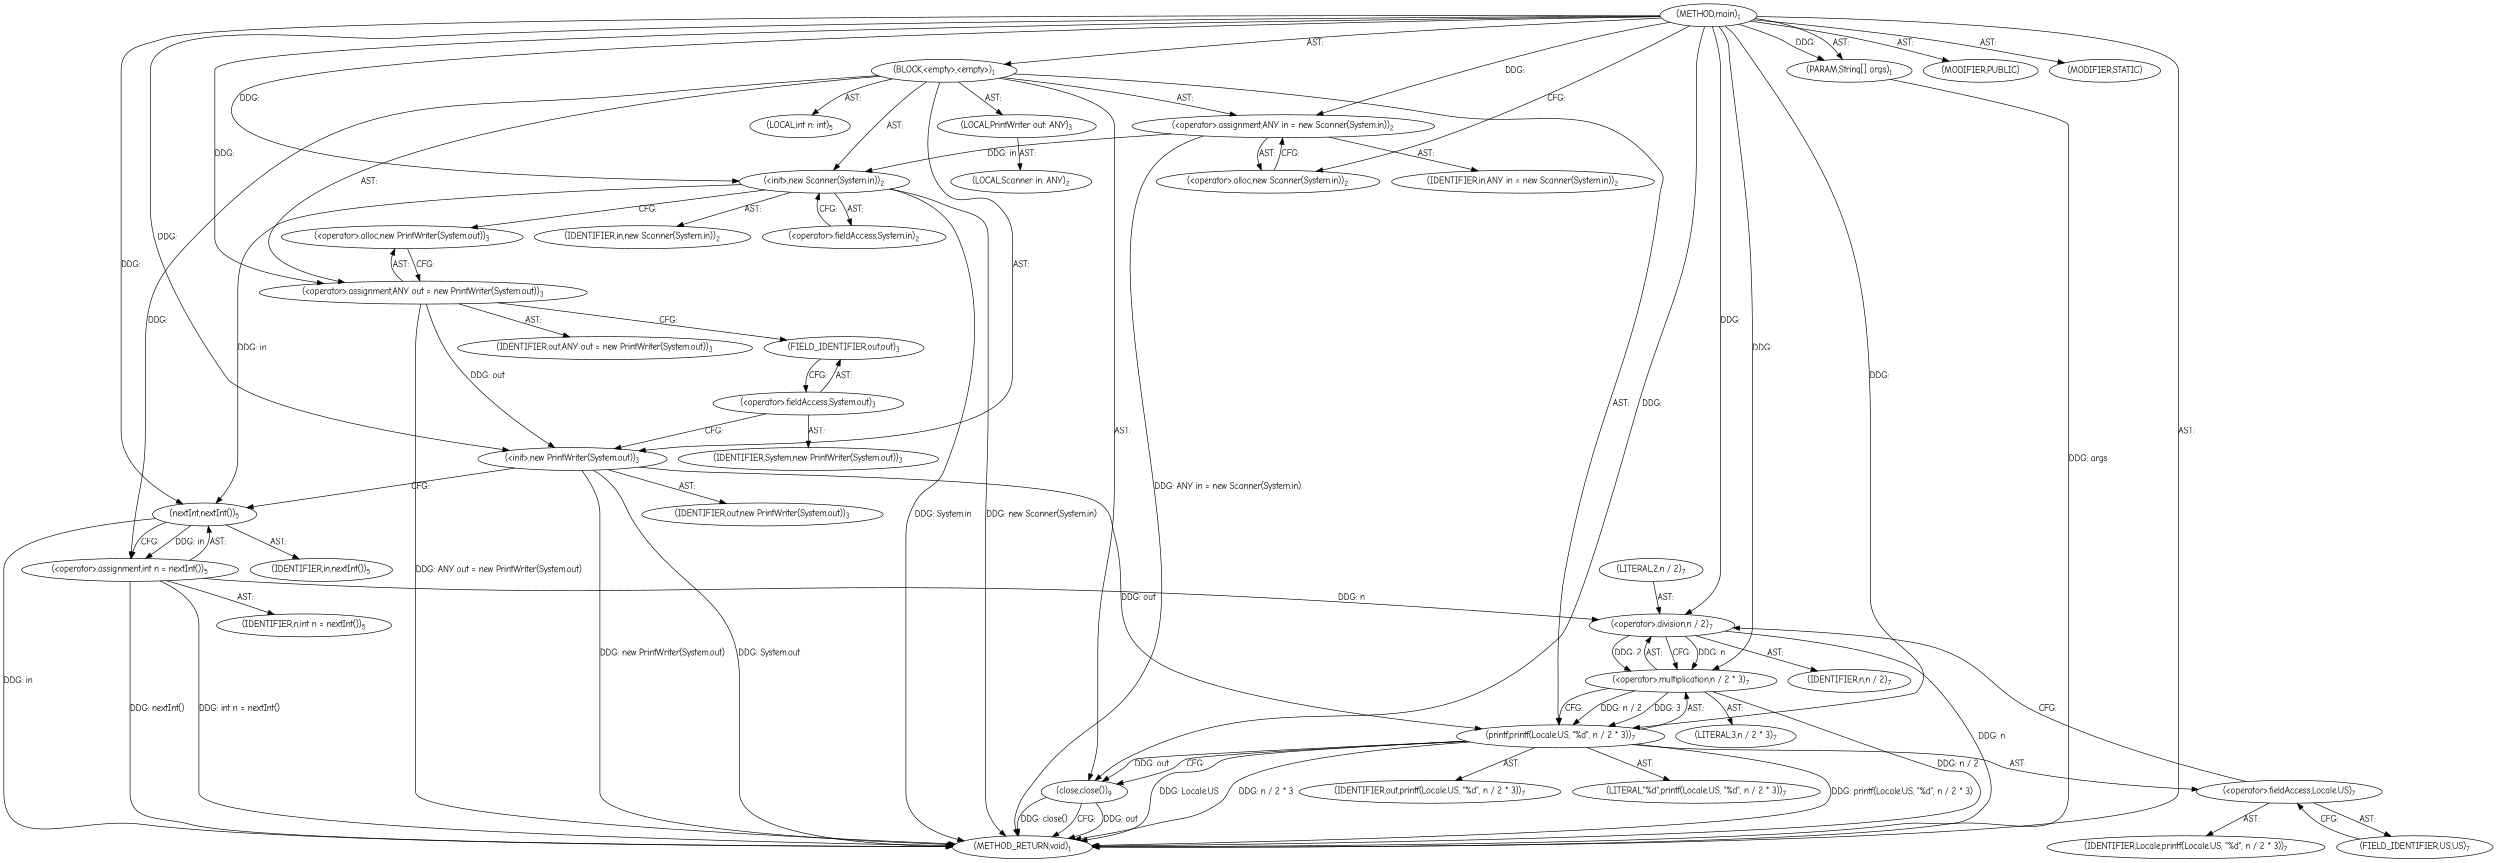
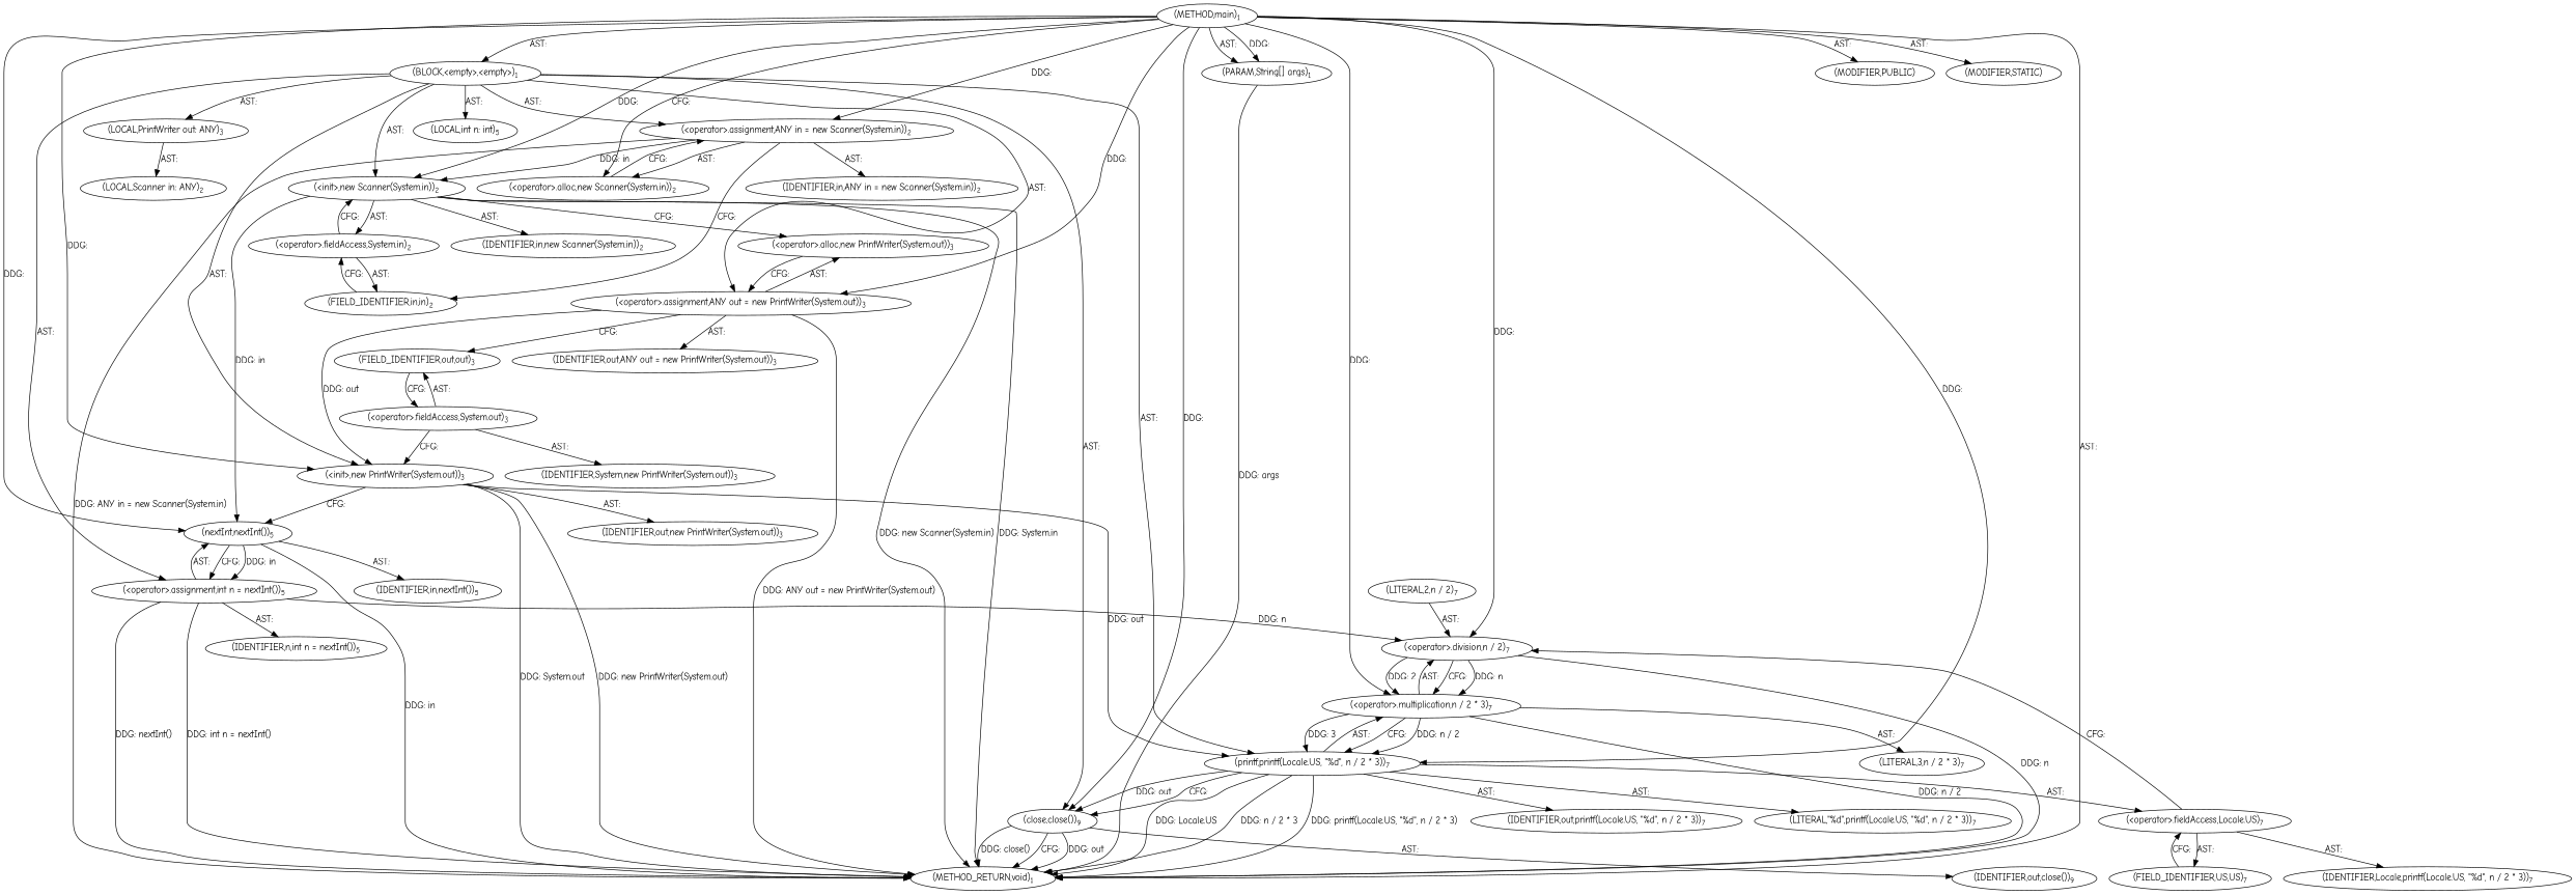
  digraph {
    fontname="Comic Neue"
    node [fontname="Comic Neue"]
    edge [fontname="Comic Neue"]
    n1 [label=<(METHOD,main)<SUB>1</SUB>>]
    n2 [label=<(PARAM,String[] args)<SUB>1</SUB>>]
    n3 [label=<(BLOCK,&lt;empty&gt;,&lt;empty&gt;)<SUB>1</SUB>>]
    n4 [label=<(&lt;operator&gt;.assignment,ANY in = new Scanner(System.in))<SUB>2</SUB>>]
    n5 [label=<(&lt;operator&gt;.alloc,new Scanner(System.in))<SUB>2</SUB>>]
    n6 [label=<(&lt;init&gt;,new Scanner(System.in))<SUB>2</SUB>>]
    n7 [label=<(&lt;operator&gt;.assignment,ANY out = new PrintWriter(System.out))<SUB>3</SUB>>]
    n8 [label=<(&lt;init&gt;,new PrintWriter(System.out))<SUB>3</SUB>>]
    n9 [label=<(nextInt,nextInt())<SUB>5</SUB>>]
    n10 [label=<(printf,printf(Locale.US, &quot;%d&quot;, n / 2 * 3))<SUB>7</SUB>>]
    n11 [label=<(&lt;operator&gt;.multiplication,n / 2 * 3)<SUB>7</SUB>>]
    n12 [label=<(&lt;operator&gt;.division,n / 2)<SUB>7</SUB>>]
    n13 [label=<(close,close())<SUB>9</SUB>>]
    n14 [label=<(MODIFIER,PUBLIC)>]
    n15 [label=<(MODIFIER,STATIC)>]
    n16 [label=<(METHOD_RETURN,void)<SUB>1</SUB>>]
    n17 [label=<(LOCAL,PrintWriter out: ANY)<SUB>3</SUB>>]
    n18 [label=<(LOCAL,int n: int)<SUB>5</SUB>>]
    n19 [label=<(&lt;operator&gt;.assignment,int n = nextInt())<SUB>5</SUB>>]
    n20 [label=<(IDENTIFIER,in,ANY in = new Scanner(System.in))<SUB>2</SUB>>]
+   n21 [label=<(FIELD_IDENTIFIER,in,in)<SUB>2</SUB>>]
    n22 [label=<(IDENTIFIER,in,new Scanner(System.in))<SUB>2</SUB>>]
    n23 [label=<(&lt;operator&gt;.fieldAccess,System.in)<SUB>2</SUB>>]
    n24 [label=<(&lt;operator&gt;.alloc,new PrintWriter(System.out))<SUB>3</SUB>>]
    n25 [label=<(IDENTIFIER,out,ANY out = new PrintWriter(System.out))<SUB>3</SUB>>]
    n26 [label=<(FIELD_IDENTIFIER,out,out)<SUB>3</SUB>>]
    n27 [label=<(IDENTIFIER,out,new PrintWriter(System.out))<SUB>3</SUB>>]
    n28 [label=<(IDENTIFIER,in,nextInt())<SUB>5</SUB>>]
    n29 [label=<(IDENTIFIER,out,printf(Locale.US, &quot;%d&quot;, n / 2 * 3))<SUB>7</SUB>>]
    n30 [label=<(&lt;operator&gt;.fieldAccess,Locale.US)<SUB>7</SUB>>]
    n31 [label=<(LITERAL,&quot;%d&quot;,printf(Locale.US, &quot;%d&quot;, n / 2 * 3))<SUB>7</SUB>>]
    n32 [label=<(LITERAL,3,n / 2 * 3)<SUB>7</SUB>>]
-   n33 [label=<(IDENTIFIER,n,n / 2)<SUB>7</SUB>>]
+   n34 [label=<(IDENTIFIER,out,close())<SUB>9</SUB>>]
    n35 [label=<(LOCAL,Scanner in: ANY)<SUB>2</SUB>>]
    n36 [label=<(IDENTIFIER,n,int n = nextInt())<SUB>5</SUB>>]
    n37 [label=<(&lt;operator&gt;.fieldAccess,System.out)<SUB>3</SUB>>]
    n38 [label=<(IDENTIFIER,System,new PrintWriter(System.out))<SUB>3</SUB>>]
    n39 [label=<(FIELD_IDENTIFIER,US,US)<SUB>7</SUB>>]
    n40 [label=<(IDENTIFIER,Locale,printf(Locale.US, &quot;%d&quot;, n / 2 * 3))<SUB>7</SUB>>]
    n41 [label=<(LITERAL,2,n / 2)<SUB>7</SUB>>]
    n1 -> n2 [label="AST: "]
    n1 -> n2 [label="DDG: "]
    n1 -> n3 [label="AST: "]
    n1 -> n4 [label="DDG: "]
    n1 -> n5 [label="CFG: "]
    n1 -> n6 [label="DDG: "]
    n1 -> n7 [label="DDG: "]
    n1 -> n8 [label="DDG: "]
    n1 -> n9 [label="DDG: "]
    n1 -> n10 [label="DDG: "]
    n1 -> n11 [label="DDG: "]
    n1 -> n12 [label="DDG: "]
    n1 -> n13 [label="DDG: "]
    n1 -> n14 [label="AST: "]
    n1 -> n15 [label="AST: "]
    n1 -> n16 [label="AST: "]
    n2 -> n16 [label="DDG: args"]
    n3 -> n4 [label="AST: "]
    n3 -> n6 [label="AST: "]
    n3 -> n7 [label="AST: "]
    n3 -> n8 [label="AST: "]
    n3 -> n10 [label="AST: "]
    n3 -> n13 [label="AST: "]
    n3 -> n17 [label="AST: "]
    n3 -> n18 [label="AST: "]
-   n3 -> n19 [label="DDG: "]
+   n3 -> n19 [label="AST: "]
    n4 -> n5 [label="AST: "]
    n4 -> n6 [label="DDG: in"]
    n4 -> n16 [label="DDG: ANY in = new Scanner(System.in)"]
    n4 -> n20 [label="AST: "]
+   n4 -> n21 [label="CFG: "]
    n5 -> n4 [label="CFG: "]
    n6 -> n9 [label="DDG: in"]
    n6 -> n16 [label="DDG: System.in"]
    n6 -> n16 [label="DDG: new Scanner(System.in)"]
    n6 -> n22 [label="AST: "]
    n6 -> n23 [label="AST: "]
    n6 -> n24 [label="CFG: "]
    n7 -> n8 [label="DDG: out"]
    n7 -> n16 [label="DDG: ANY out = new PrintWriter(System.out)"]
    n7 -> n24 [label="AST: "]
    n7 -> n25 [label="AST: "]
    n7 -> n26 [label="CFG: "]
    n8 -> n9 [label="CFG: "]
    n8 -> n10 [label="DDG: out"]
    n8 -> n16 [label="DDG: System.out"]
    n8 -> n16 [label="DDG: new PrintWriter(System.out)"]
    n8 -> n27 [label="AST: "]
    n9 -> n16 [label="DDG: in"]
    n9 -> n19 [label="CFG: "]
    n9 -> n19 [label="DDG: in"]
    n9 -> n28 [label="AST: "]
    n10 -> n11 [label="AST: "]
    n10 -> n13 [label="CFG: "]
    n10 -> n13 [label="DDG: out"]
    n10 -> n16 [label="DDG: Locale.US"]
    n10 -> n16 [label="DDG: n / 2 * 3"]
    n10 -> n16 [label="DDG: printf(Locale.US, &quot;%d&quot;, n / 2 * 3)"]
    n10 -> n29 [label="AST: "]
    n10 -> n30 [label="AST: "]
    n10 -> n31 [label="AST: "]
    n11 -> n10 [label="CFG: "]
    n11 -> n10 [label="DDG: n / 2"]
    n11 -> n10 [label="DDG: 3"]
    n11 -> n12 [label="AST: "]
    n11 -> n16 [label="DDG: n / 2"]
    n11 -> n32 [label="AST: "]
    n12 -> n11 [label="CFG: "]
    n12 -> n11 [label="DDG: n"]
    n12 -> n11 [label="DDG: 2"]
    n12 -> n16 [label="DDG: n"]
-   n12 -> n33 [label="AST: "]
    n13 -> n16 [label="CFG: "]
    n13 -> n16 [label="DDG: out"]
    n13 -> n16 [label="DDG: close()"]
+   n13 -> n34 [label="AST: "]
    n17 -> n35 [label="AST: "]
    n19 -> n9 [label="AST: "]
    n19 -> n12 [label="DDG: n"]
    n19 -> n16 [label="DDG: nextInt()"]
    n19 -> n16 [label="DDG: int n = nextInt()"]
    n19 -> n36 [label="AST: "]
+   n21 -> n23 [label="CFG: "]
    n23 -> n6 [label="CFG: "]
+   n23 -> n21 [label="AST: "]
    n24 -> n7 [label="CFG: "]
    n26 -> n37 [label="CFG: "]
    n30 -> n12 [label="CFG: "]
    n30 -> n39 [label="AST: "]
    n30 -> n40 [label="AST: "]
    n37 -> n8 [label="CFG: "]
    n37 -> n26 [label="AST: "]
    n37 -> n38 [label="AST: "]
    n39 -> n30 [label="CFG: "]
    n41 -> n12 [label="AST: "]
  }
